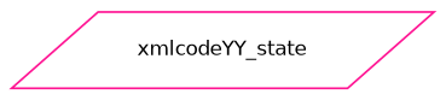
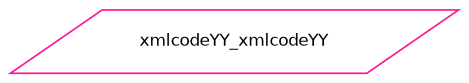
  digraph {
    rankdir=LR
-   n1 [color=deeppink fillcolor=white fontname=Helvetica fontsize=10 height=0.2 label=xmlcodeYY_state shape=parallelogram style=filled width=0.4]
+   n1 [color=deeppink fillcolor=white fontname=Helvetica fontsize=10 height=0.2 label=xmlcodeYY_xmlcodeYY shape=parallelogram style=filled width=0.4]
  }
